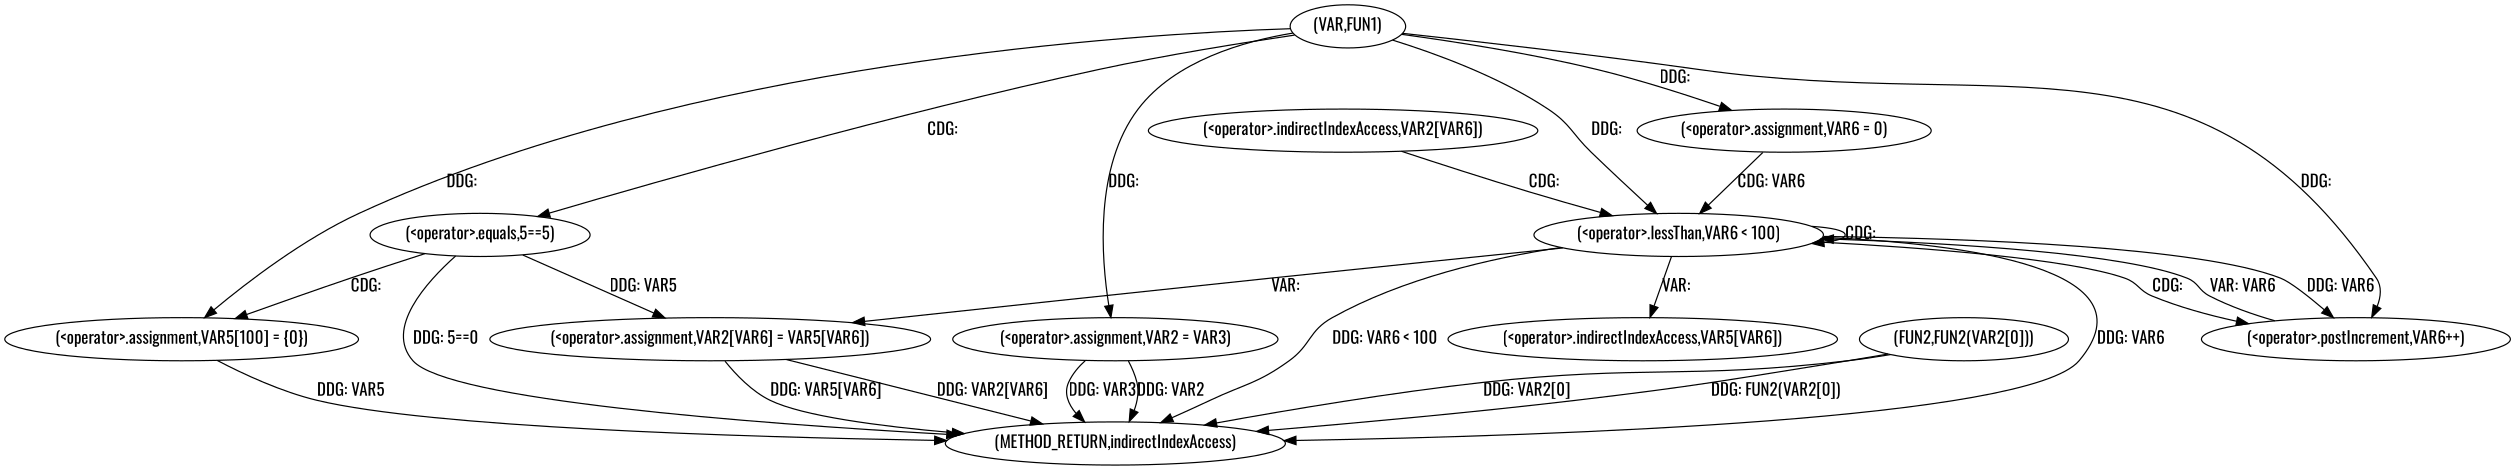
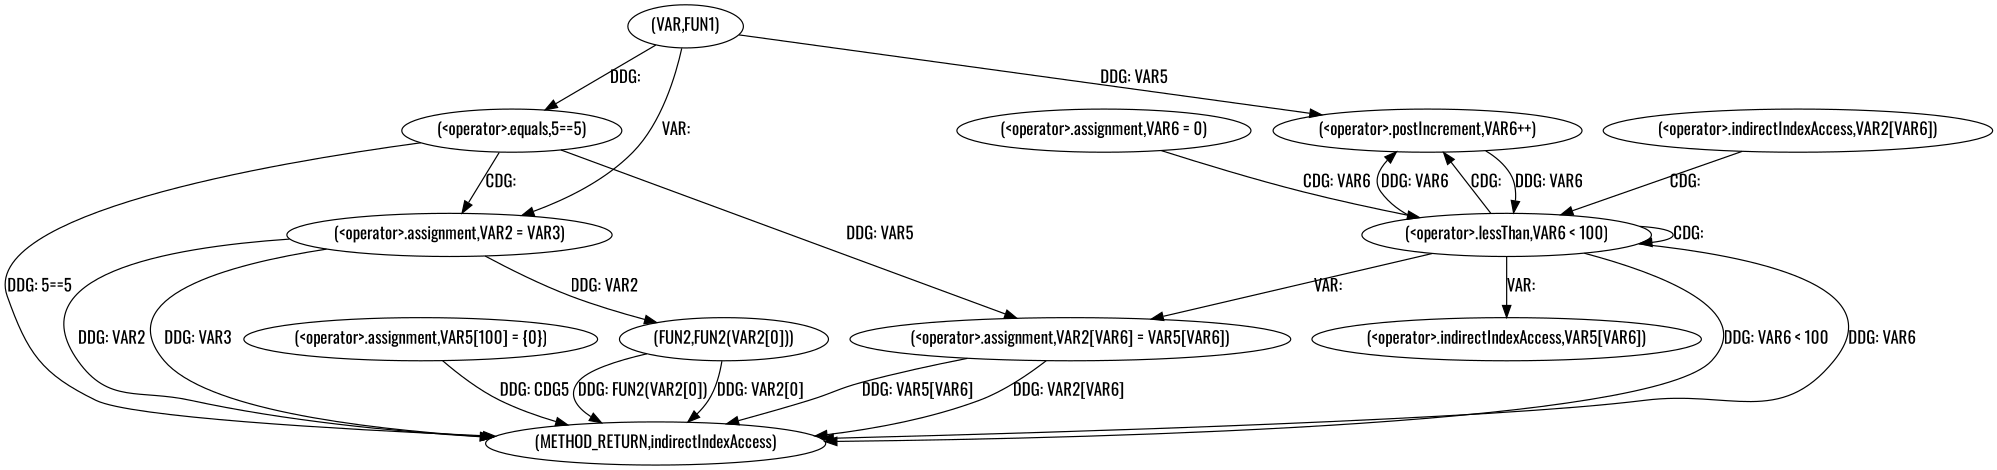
  digraph {
    fontname=Oswald
    node [fontname=Oswald]
    edge [fontname=Oswald]
    n1 [label="(VAR,FUN1)"]
    n2 [label="(<operator>.equals,5==5)"]
    n3 [label="(<operator>.assignment,VAR2 = VAR3)"]
    n4 [label="(<operator>.assignment,VAR5[100] = {0})"]
    n5 [label="(<operator>.assignment,VAR6 = 0)"]
    n6 [label="(<operator>.lessThan,VAR6 < 100)"]
    n7 [label="(<operator>.postIncrement,VAR6++)"]
    n8 [label="(METHOD_RETURN,indirectIndexAccess)"]
    n9 [label="(<operator>.assignment,VAR2[VAR6] = VAR5[VAR6])"]
    n10 [label="(FUN2,FUN2(VAR2[0]))"]
    n11 [label="(<operator>.indirectIndexAccess,VAR5[VAR6])"]
    n12 [label="(<operator>.indirectIndexAccess,VAR2[VAR6])"]
-   n1 -> n2 [label="CDG: "]
-   n1 -> n3 [label="DDG: "]
-   n1 -> n4 [label="DDG: "]
-   n1 -> n5 [label="DDG: "]
-   n1 -> n6 [label="DDG: "]
-   n1 -> n7 [label="DDG: "]
-   n2 -> n4 [label="CDG: "]
-   n2 -> n8 [label="DDG: 5==0"]
+   n1 -> n2 [label="DDG: "]
+   n1 -> n3 [label="VAR: "]
+   n1 -> n7 [label="DDG: VAR5"]
+   n2 -> n3 [label="CDG: "]
+   n2 -> n8 [label="DDG: 5==5"]
    n2 -> n9 [label="DDG: VAR5"]
    n3 -> n8 [label="DDG: VAR3"]
    n3 -> n8 [label="DDG: VAR2"]
-   n4 -> n8 [label="DDG: VAR5"]
+   n3 -> n10 [label="DDG: VAR2"]
+   n4 -> n8 [label="DDG: CDG5"]
    n5 -> n6 [label="CDG: VAR6"]
    n6 -> n6 [label="CDG: "]
    n6 -> n7 [label="DDG: VAR6"]
    n6 -> n7 [label="CDG: "]
    n6 -> n8 [label="DDG: VAR6 < 100"]
    n6 -> n8 [label="DDG: VAR6"]
    n6 -> n9 [label="VAR: "]
    n6 -> n11 [label="VAR: "]
-   n7 -> n6 [label="VAR: VAR6"]
+   n7 -> n6 [label="DDG: VAR6"]
    n9 -> n8 [label="DDG: VAR2[VAR6]"]
    n9 -> n8 [label="DDG: VAR5[VAR6]"]
    n10 -> n8 [label="DDG: FUN2(VAR2[0])"]
    n10 -> n8 [label="DDG: VAR2[0]"]
    n12 -> n6 [label="CDG: "]
  }
